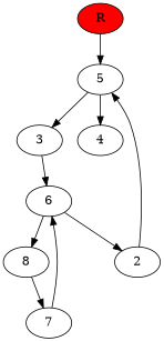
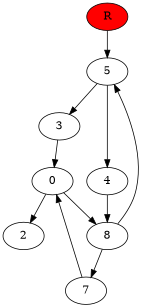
  digraph {
    5
    3
    4
    2
-   6
+   6 [label=0]
    8
    7
    R [fillcolor="#ff0000" style=filled]
    5 -> 3
    5 -> 4
    3 -> 6
-   2 -> 5
+   4 -> 8
+   8 -> 5
    6 -> 2
    6 -> 8
    8 -> 7
    7 -> 6
    R -> 5
  }
